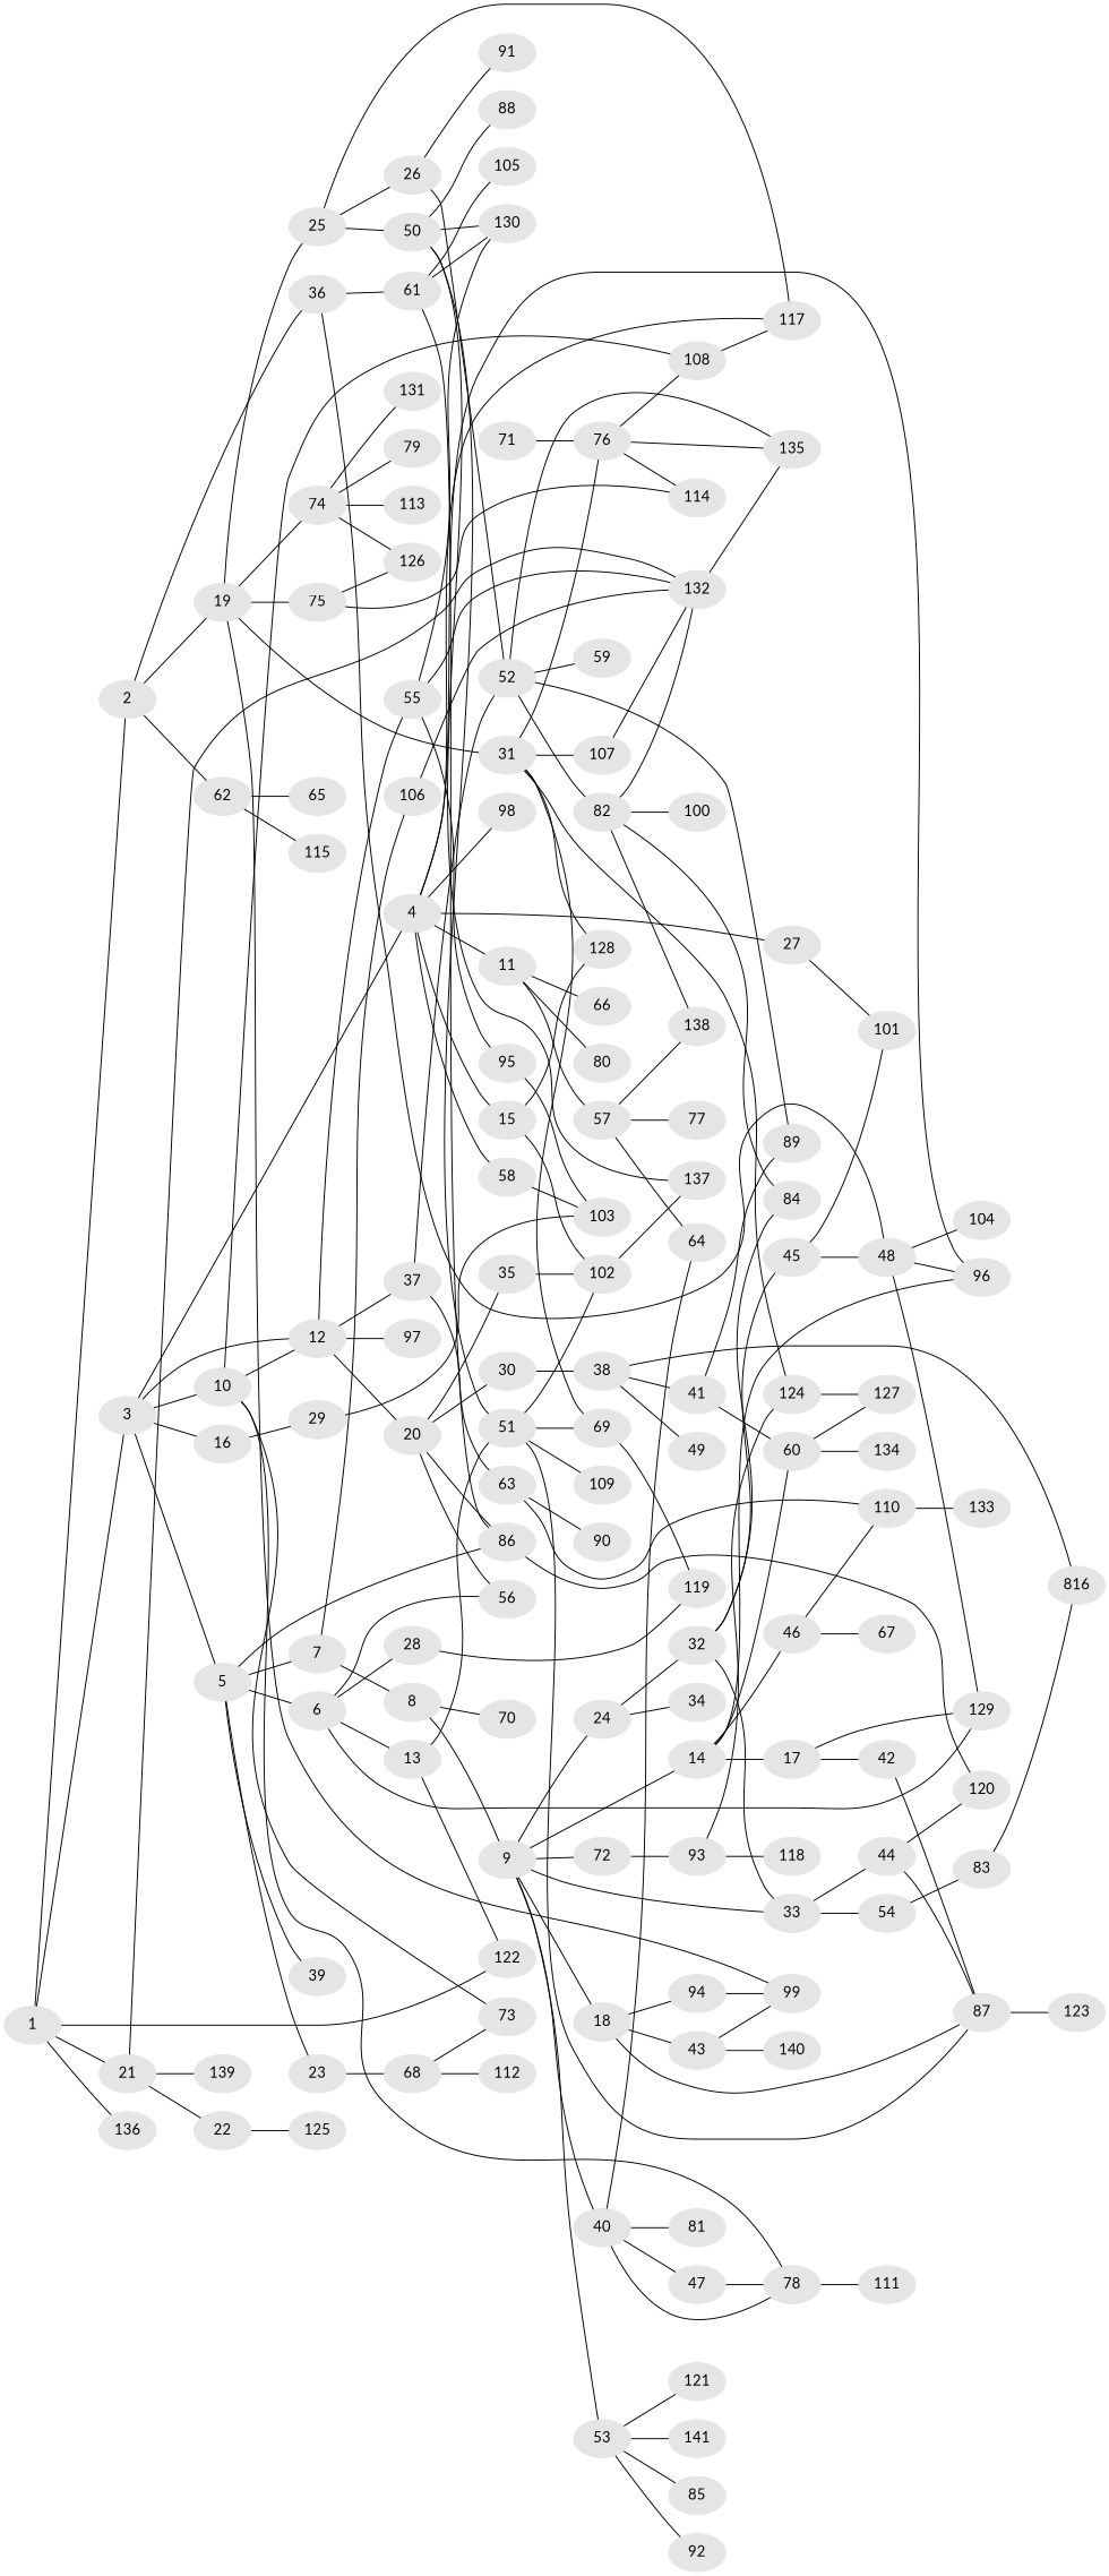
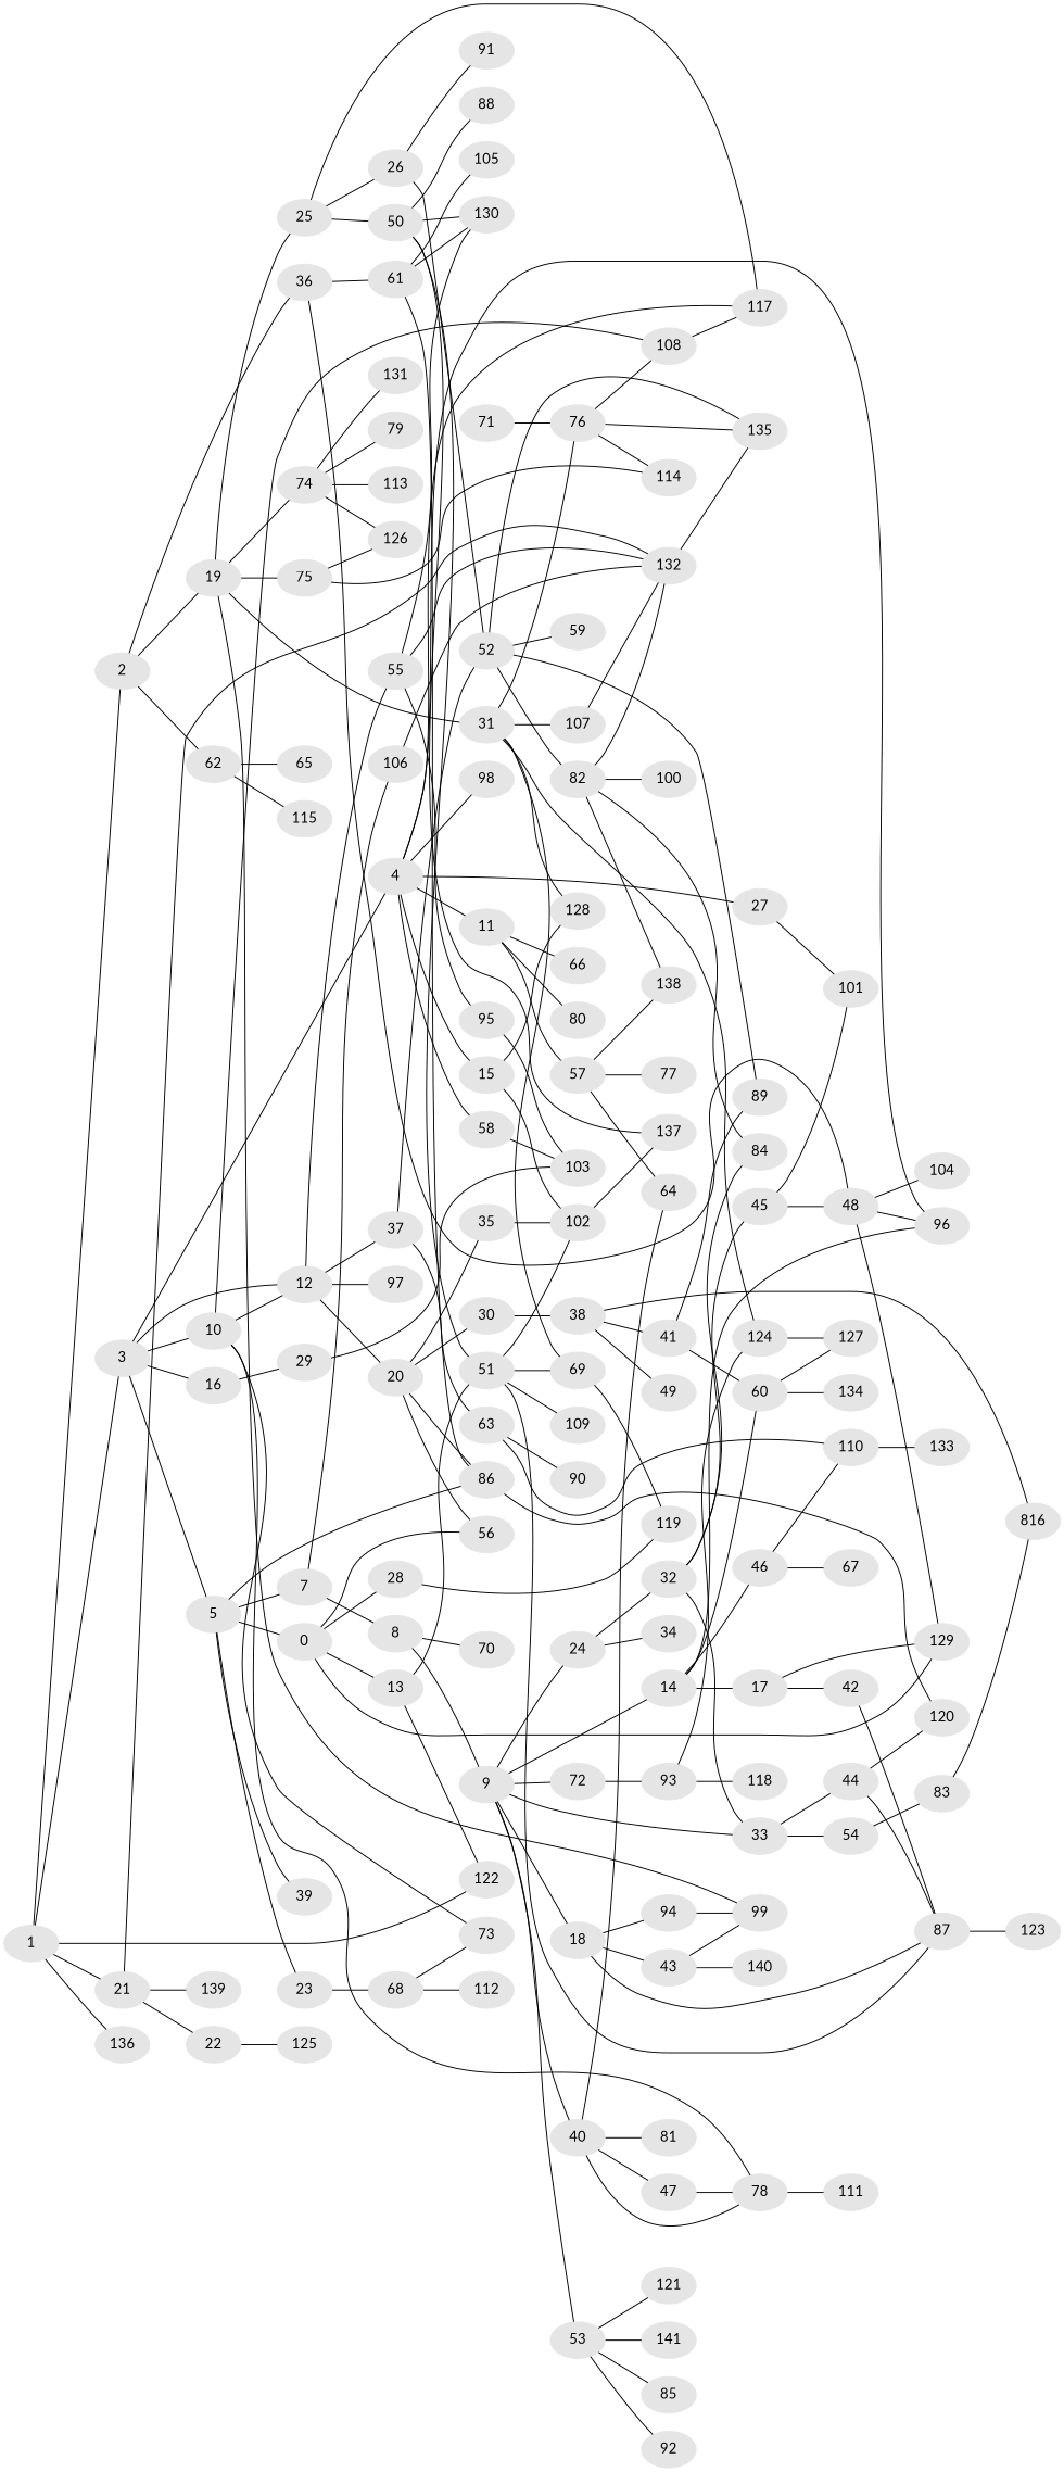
  graph {
    fontname=Lato
    rankdir=LR
    node [color=gray90 fontname=Lato style=filled]
    edge [fontname=Lato]
    1
    2
    3
    21
    122
    136
    19
    36
    62
    4
    5
    10
    12
    16
    22
    132
    139
    25
    31
    74
    75
    99
    48
    61
    65
    115
    11
    15
    27
    58
    96
    98
    117
-   6
+   6 [label=0]
    7
    23
    39
    86
    73
    78
    108
    20
    37
    55
    97
    29
    57
    66
    80
    102
    128
    101
    103
    13
    28
    56
    129
    8
    106
    68
    120
    51
    119
    9
    70
    14
    18
    24
    33
    40
    53
    72
    17
    46
    60
    43
    87
    94
    32
    34
    44
    54
    47
    64
    81
    85
    92
    121
    141
    93
    111
    77
    138
    30
    35
    52
    63
    130
    95
    69
    109
    42
    67
    110
    127
    134
    137
    140
    123
    26
    50
    76
    107
    124
    79
    113
    126
    131
    114
    38
    125
    135
    112
    45
    84
    91
    88
    89
    59
    82
    41
    49
    n133 [label=816]
    83
    104
    105
    90
    71
    133
    100
    118
    1 -- 2
    1 -- 3
    1 -- 21
    1 -- 122
    1 -- 136
    2 -- 19
    2 -- 36
    2 -- 62
    3 -- 4
    3 -- 5
    3 -- 10
    3 -- 12
    3 -- 16
    21 -- 22
    21 -- 132
    21 -- 139
    19 -- 25
    19 -- 31
    19 -- 74
    19 -- 75
    19 -- 99
    36 -- 48
    36 -- 61
    62 -- 65
    62 -- 115
    4 -- 11
    4 -- 15
    4 -- 27
    4 -- 58
    4 -- 96
    4 -- 98
    4 -- 117
    5 -- 6
    5 -- 7
    5 -- 23
    5 -- 39
    5 -- 86
    10 -- 12
    10 -- 73
    10 -- 78
    10 -- 108
    12 -- 20
    12 -- 37
    12 -- 55
    12 -- 97
    16 -- 29
    22 -- 125
    132 -- 135
    25 -- 117
    25 -- 26
    25 -- 50
    31 -- 128
    31 -- 69
    31 -- 76
    31 -- 107
    31 -- 124
    74 -- 79
    74 -- 113
    74 -- 126
    74 -- 131
    75 -- 126
    75 -- 114
    48 -- 96
    48 -- 129
    48 -- 104
    61 -- 86
    61 -- 130
    61 -- 105
    11 -- 57
    11 -- 66
    11 -- 80
    15 -- 102
    15 -- 128
    27 -- 101
    58 -- 103
    6 -- 13
    6 -- 28
    6 -- 56
    6 -- 129
    7 -- 8
    7 -- 106
    23 -- 68
    86 -- 120
    78 -- 111
    108 -- 117
    20 -- 86
    20 -- 56
    20 -- 30
    20 -- 35
    37 -- 52
    37 -- 63
    55 -- 132
    55 -- 130
    55 -- 95
    29 -- 103
    57 -- 64
    57 -- 77
    57 -- 138
    102 -- 137
    13 -- 122
    13 -- 51
    28 -- 119
    8 -- 9
    8 -- 70
    106 -- 132
    68 -- 73
    68 -- 112
    51 -- 102
    51 -- 87
    51 -- 69
    51 -- 109
    9 -- 14
    9 -- 18
    9 -- 24
    9 -- 33
    9 -- 40
    9 -- 53
    9 -- 72
    14 -- 96
    14 -- 17
    14 -- 46
    14 -- 60
    18 -- 43
    18 -- 87
    18 -- 94
    24 -- 32
    24 -- 34
    33 -- 44
    33 -- 54
    40 -- 78
    40 -- 47
    40 -- 64
    40 -- 81
    53 -- 85
    53 -- 92
    53 -- 121
    53 -- 141
    72 -- 93
    17 -- 129
    17 -- 42
    46 -- 67
    46 -- 110
    60 -- 127
    60 -- 134
    43 -- 99
    43 -- 140
    87 -- 123
    94 -- 99
    32 -- 33
    32 -- 45
    32 -- 84
    44 -- 120
    44 -- 87
    54 -- 83
    47 -- 78
    93 -- 124
    93 -- 118
    30 -- 38
    35 -- 102
    52 -- 135
    52 -- 89
    52 -- 59
    52 -- 82
    63 -- 110
    63 -- 90
    95 -- 103
    69 -- 119
    42 -- 87
    110 -- 133
    26 -- 52
    26 -- 91
    50 -- 51
    50 -- 130
    50 -- 137
    50 -- 88
    76 -- 108
    76 -- 114
    76 -- 135
    107 -- 132
    124 -- 127
    38 -- 41
    38 -- 49
    38 -- n133
    45 -- 48
    45 -- 101
    82 -- 132
    82 -- 138
    82 -- 84
    82 -- 100
    41 -- 60
    41 -- 89
    83 -- n133
    71 -- 76
  }
